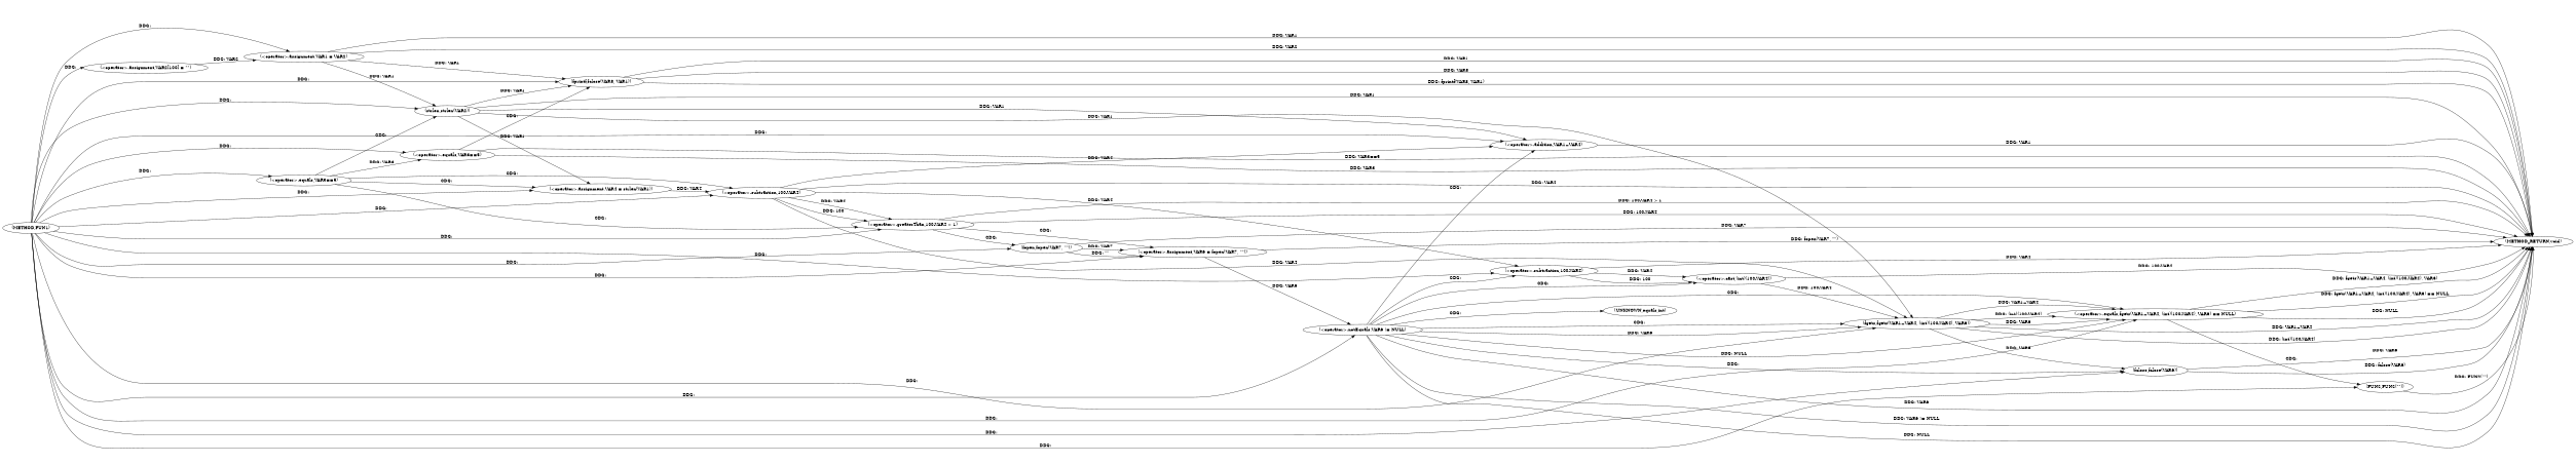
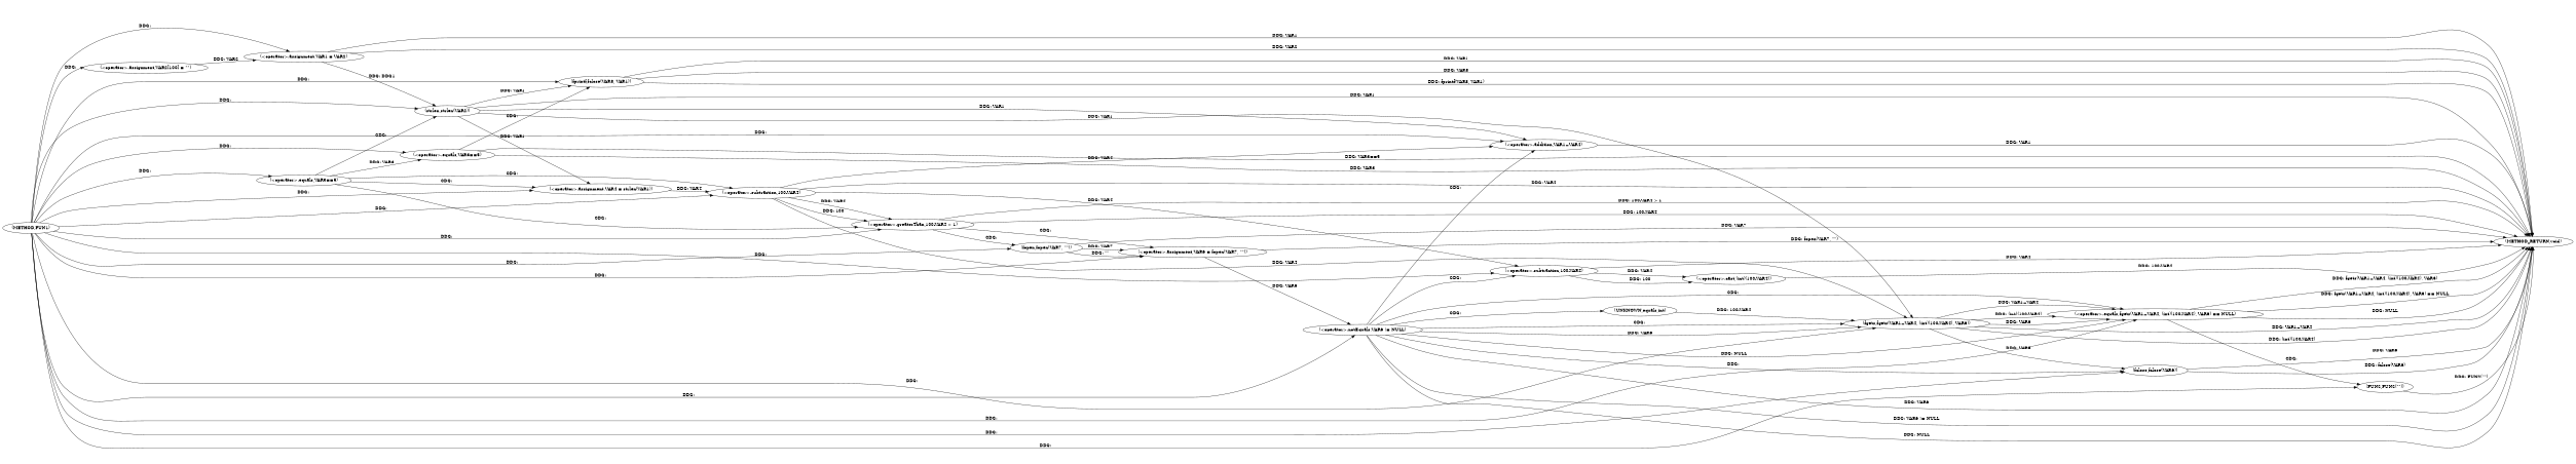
  digraph {
    rankdir=LR
    n1 [label="(METHOD,FUN1)"]
    n2 [label="(<operator>.assignment,VAR2[100] = \"\")"]
    n3 [label="(<operator>.assignment,VAR1 = VAR2)"]
    n4 [label="(<operator>.equals,VAR3==5)"]
    n5 [label="(<operator>.assignment,VAR4 = strlen(VAR1))"]
    n6 [label="(strlen,strlen(VAR2))"]
    n7 [label="(<operator>.greaterThan,100-VAR4 > 1)"]
    n8 [label="(<operator>.subtraction,100-VAR4)"]
    n9 [label="(<operator>.assignment,VAR6 = fopen(VAR7, \"\"))"]
    n10 [label="(fopen,fopen(VAR7, \"\"))"]
    n11 [label="(<operator>.notEquals,VAR6 != NULL)"]
    n12 [label="(<operator>.equals,fgets(VAR1+VAR4, (int)(100-VAR4), VAR6) == NULL)"]
    n13 [label="(fgets,fgets(VAR1+VAR4, (int)(100-VAR4), VAR6))"]
    n14 [label="(<operator>.addition,VAR1+VAR4)"]
    n15 [label="(<operator>.subtraction,100-VAR4)"]
    n16 [label="(FUN2,FUN2(\"\"))"]
    n17 [label="(fclose,fclose(VAR6))"]
    n18 [label="(<operator>.equals,VAR3==5)"]
    n19 [label="(fprintf,fclose(VAR8, VAR1))"]
    n20 [label="(METHOD_RETURN,void)"]
    n21 [label="(<operator>.cast,(int)(100-VAR4))"]
    n22 [label="(UNKNOWN,equals,int)"]
    n1 -> n2 [label="DDG: "]
    n1 -> n3 [label="DDG: "]
    n1 -> n4 [label="DDG: "]
    n1 -> n5 [label="DDG: "]
    n1 -> n6 [label="DDG: "]
    n1 -> n7 [label="DDG: "]
    n1 -> n8 [label="DDG: "]
    n1 -> n9 [label="DDG: "]
    n1 -> n10 [label="DDG: "]
    n1 -> n11 [label="DDG: "]
    n1 -> n12 [label="DDG: "]
    n1 -> n13 [label="DDG: "]
    n1 -> n14 [label="DDG: "]
    n1 -> n15 [label="DDG: "]
    n1 -> n16 [label="DDG: "]
    n1 -> n17 [label="DDG: "]
    n1 -> n18 [label="DDG: "]
    n1 -> n19 [label="DDG: "]
    n2 -> n3 [label="DDG: VAR2"]
-   n3 -> n6 [label="DDG: VAR1"]
-   n3 -> n19 [label="DDG: VAR1"]
+   n3 -> n6 [label="DDG: DDG1"]
    n3 -> n20 [label="DDG: VAR1"]
    n3 -> n20 [label="DDG: VAR2"]
    n4 -> n5 [label="CDG: "]
    n4 -> n6 [label="CDG: "]
    n4 -> n7 [label="CDG: "]
    n4 -> n8 [label="CDG: "]
    n4 -> n18 [label="DDG: VAR3"]
    n5 -> n8 [label="DDG: VAR4"]
    n6 -> n5 [label="DDG: VAR1"]
    n6 -> n13 [label="DDG: VAR1"]
    n6 -> n14 [label="DDG: VAR1"]
    n6 -> n19 [label="DDG: VAR1"]
    n6 -> n20 [label="DDG: VAR1"]
    n7 -> n9 [label="CDG: "]
    n7 -> n10 [label="CDG: "]
    n7 -> n20 [label="DDG: 100-VAR4 > 1"]
    n7 -> n20 [label="DDG: 100-VAR4"]
    n8 -> n7 [label="DDG: 100"]
    n8 -> n7 [label="DDG: VAR4"]
    n8 -> n13 [label="DDG: VAR4"]
    n8 -> n14 [label="DDG: VAR4"]
    n8 -> n15 [label="DDG: VAR4"]
    n8 -> n20 [label="DDG: VAR4"]
    n9 -> n11 [label="DDG: VAR6"]
    n9 -> n20 [label="DDG: fopen(VAR7, \"\")"]
    n10 -> n9 [label="DDG: VAR7"]
    n10 -> n9 [label="DDG: \"\""]
    n10 -> n20 [label="DDG: VAR7"]
    n11 -> n12 [label="DDG: NULL"]
    n11 -> n12 [label="CDG: "]
    n11 -> n13 [label="DDG: VAR6"]
    n11 -> n13 [label="CDG: "]
    n11 -> n14 [label="CDG: "]
    n11 -> n15 [label="CDG: "]
    n11 -> n17 [label="DDG: "]
    n11 -> n20 [label="DDG: VAR6 != NULL"]
    n11 -> n20 [label="DDG: VAR6"]
    n11 -> n20 [label="DDG: NULL"]
-   n11 -> n21 [label="CDG: "]
    n11 -> n22 [label="CDG: "]
    n12 -> n16 [label="CDG: "]
    n12 -> n20 [label="DDG: fgets(VAR1+VAR4, (int)(100-VAR4), VAR6) == NULL"]
    n12 -> n20 [label="DDG: NULL"]
    n12 -> n20 [label="DDG: fgets(VAR1+VAR4, (int)(100-VAR4), VAR6)"]
    n13 -> n12 [label="DDG: VAR1+VAR4"]
    n13 -> n12 [label="DDG: (int)(100-VAR4)"]
    n13 -> n12 [label="DDG: VAR6"]
    n13 -> n17 [label="DDG: VAR6"]
    n13 -> n20 [label="DDG: VAR1+VAR4"]
    n13 -> n20 [label="DDG: (int)(100-VAR4)"]
    n14 -> n20 [label="DDG: VAR1"]
    n15 -> n20 [label="DDG: VAR4"]
    n15 -> n21 [label="DDG: 100"]
    n15 -> n21 [label="DDG: VAR4"]
    n16 -> n20 [label="DDG: FUN2(\"\")"]
    n17 -> n20 [label="DDG: VAR6"]
    n17 -> n20 [label="DDG: fclose(VAR6)"]
    n18 -> n19 [label="CDG: "]
    n18 -> n20 [label="DDG: VAR3"]
    n18 -> n20 [label="DDG: VAR3==5"]
    n19 -> n20 [label="DDG: VAR1"]
    n19 -> n20 [label="DDG: VAR8"]
    n19 -> n20 [label="DDG: fprintf(VAR8, VAR1)"]
-   n21 -> n13 [label="DDG: 100-VAR4"]
+   n22 -> n13 [label="DDG: 100-VAR4"]
    n21 -> n20 [label="DDG: 100-VAR4"]
  }
